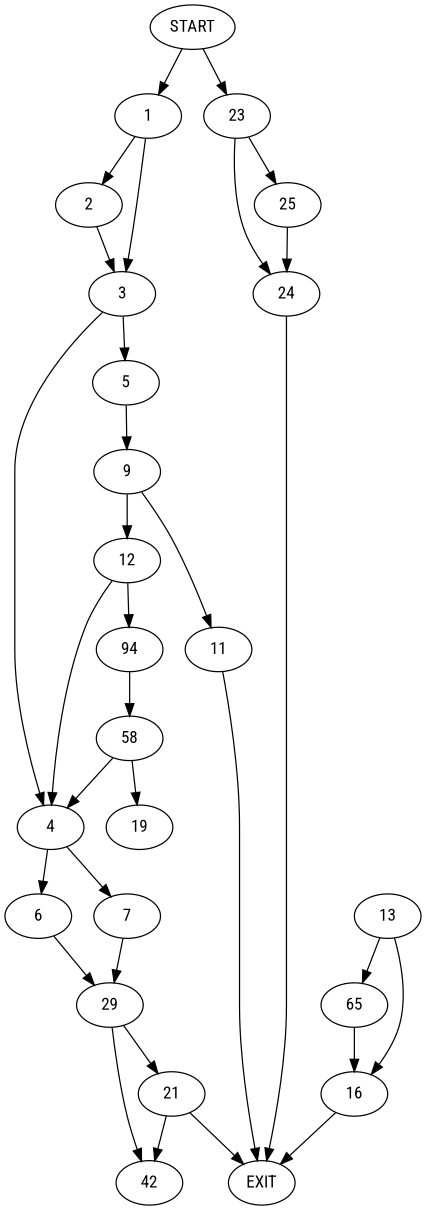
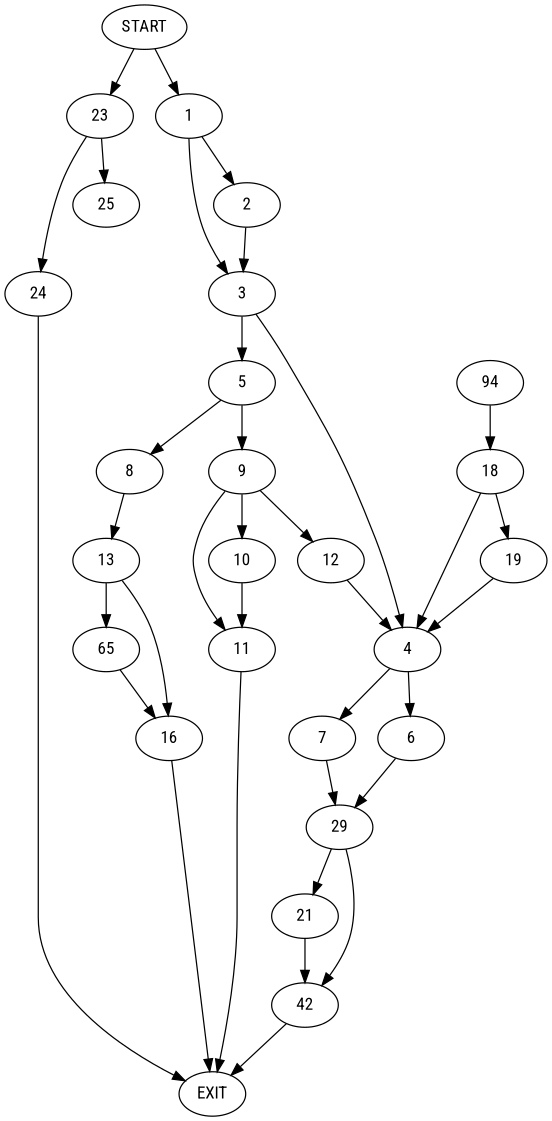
  digraph {
    fontname="Roboto Condensed"
    node [fontname="Roboto Condensed"]
    edge [fontname="Roboto Condensed"]
    n1 [label=START]
    1
    23
    2
    3
    24
    25
    n8 [label=EXIT]
    4
    5
    6
    7
+   8
    9
    n15 [label=29]
    13
    12
+   10
    11
    21
    n21 [label=42]
    n22 [label=94]
    n23 [label=65]
    16
-   18 [label=58]
+   18
    19
    n1 -> 1
    n1 -> 23
    1 -> 2
    1 -> 3
    23 -> 24
    23 -> 25
    2 -> 3
    3 -> 4
    3 -> 5
    24 -> n8
-   25 -> 24
    4 -> 6
    4 -> 7
+   5 -> 8
    5 -> 9
    6 -> n15
    7 -> n15
+   8 -> 13
    9 -> 12
+   9 -> 10
    9 -> 11
    n15 -> 21
    n15 -> n21
    13 -> n23
    13 -> 16
    12 -> 4
-   12 -> n22
+   10 -> 11
    11 -> n8
    21 -> n21
-   21 -> n8
+   n21 -> n8
    n22 -> 18
    n23 -> 16
    16 -> n8
    18 -> 4
    18 -> 19
+   19 -> 4
  }
